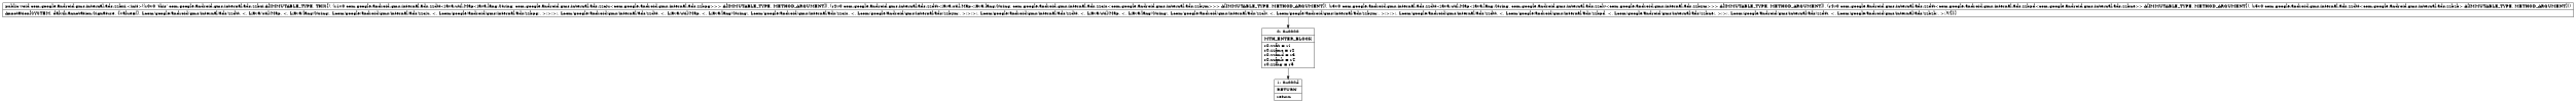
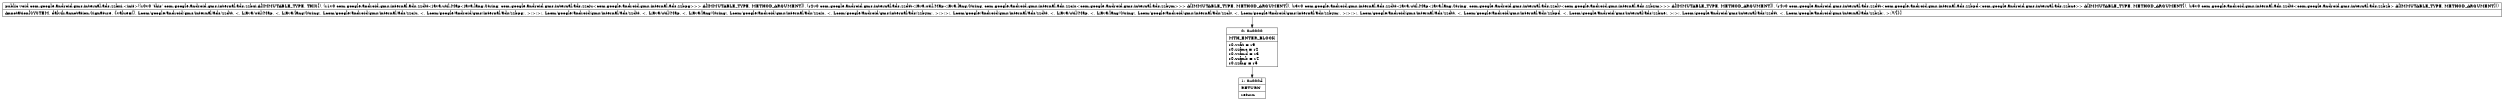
  digraph {
    node [shape=record]
-   n1 [label="{0\:\ 0x0000|MTH_ENTER_BLOCK\l|r0.zzfit = r1\lr0.zzfmc = r2\lr0.zzfmd = r3\lr0.zzfmb = r4\lr0.zzfhg = r5\l}"]
+   n1 [label="{0\:\ 0x0000|MTH_ENTER_BLOCK\l|r0.zzfit = r9\lr0.zzfmc = r2\lr0.zzfmd = r3\lr0.zzfmb = r4\lr0.zzfhg = r5\l}"]
    n2 [label="{1\:\ 0x000d|RETURN\l|return\l}"]
    n3 [label="{public void com.google.android.gms.internal.ads.zzbxi.\<init\>((r0v0 'this' com.google.android.gms.internal.ads.zzbxi A[IMMUTABLE_TYPE, THIS]), (r1v0 com.google.android.gms.internal.ads.zzdtt\<java.util.Map\<java.lang.String, com.google.android.gms.internal.ads.zzcju\<com.google.android.gms.internal.ads.zzbpg\>\>\> A[IMMUTABLE_TYPE, METHOD_ARGUMENT]), (r2v0 com.google.android.gms.internal.ads.zzdtt\<java.util.Map\<java.lang.String, com.google.android.gms.internal.ads.zzcju\<com.google.android.gms.internal.ads.zzbym\>\>\> A[IMMUTABLE_TYPE, METHOD_ARGUMENT]), (r3v0 com.google.android.gms.internal.ads.zzdtt\<java.util.Map\<java.lang.String, com.google.android.gms.internal.ads.zzclv\<com.google.android.gms.internal.ads.zzbym\>\>\> A[IMMUTABLE_TYPE, METHOD_ARGUMENT]), (r4v0 com.google.android.gms.internal.ads.zzdtt\<com.google.android.gms.internal.ads.zzbpd\<com.google.android.gms.internal.ads.zzbne\>\> A[IMMUTABLE_TYPE, METHOD_ARGUMENT]), (r5v0 com.google.android.gms.internal.ads.zzdtt\<com.google.android.gms.internal.ads.zzbzb\> A[IMMUTABLE_TYPE, METHOD_ARGUMENT]))  | Annotation[SYSTEM, dalvik.annotation.Signature, \{value=[(, Lcom\/google\/android\/gms\/internal\/ads\/zzdtt, \<, Ljava\/util\/Map, \<, Ljava\/lang\/String;, Lcom\/google\/android\/gms\/internal\/ads\/zzcju, \<, Lcom\/google\/android\/gms\/internal\/ads\/zzbpg;, \>;\>;\>;, Lcom\/google\/android\/gms\/internal\/ads\/zzdtt, \<, Ljava\/util\/Map, \<, Ljava\/lang\/String;, Lcom\/google\/android\/gms\/internal\/ads\/zzcju, \<, Lcom\/google\/android\/gms\/internal\/ads\/zzbym;, \>;\>;\>;, Lcom\/google\/android\/gms\/internal\/ads\/zzdtt, \<, Ljava\/util\/Map, \<, Ljava\/lang\/String;, Lcom\/google\/android\/gms\/internal\/ads\/zzclv, \<, Lcom\/google\/android\/gms\/internal\/ads\/zzbym;, \>;\>;\>;, Lcom\/google\/android\/gms\/internal\/ads\/zzdtt, \<, Lcom\/google\/android\/gms\/internal\/ads\/zzbpd, \<, Lcom\/google\/android\/gms\/internal\/ads\/zzbne;, \>;\>;, Lcom\/google\/android\/gms\/internal\/ads\/zzdtt, \<, Lcom\/google\/android\/gms\/internal\/ads\/zzbzb;, \>;)V]\}]\l}"]
    n1 -> n2
    n3 -> n1
  }
